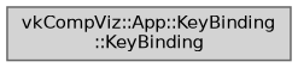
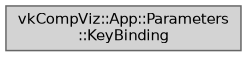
  digraph {
    rankdir=LR
-   n1 [color=gray40 fillcolor=lightgrey fontname=Helvetica fontsize=10 height=0.2 label="vkCompViz::App::KeyBinding\l::KeyBinding" shape=box style=filled width=0.4]
+   n1 [color=gray40 fillcolor=lightgrey fontname=Helvetica fontsize=10 height=0.2 label="vkCompViz::App::Parameters\l::KeyBinding" shape=box style=filled width=0.4]
  }
